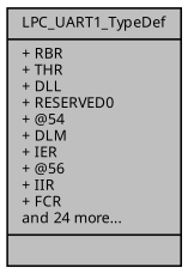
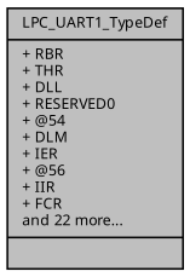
  digraph {
-   n1 [color=black fillcolor=grey75 fontcolor=black fontname=Sans fontsize=8 height=0.2 label="{LPC_UART1_TypeDef\n|+ RBR\l+ THR\l+ DLL\l+ RESERVED0\l+ @54\l+ DLM\l+ IER\l+ @56\l+ IIR\l+ FCR\land 24 more...\l|}" shape=record style=filled width=0.4]
+   n1 [color=black fillcolor=grey75 fontcolor=black fontname=Sans fontsize=8 height=0.2 label="{LPC_UART1_TypeDef\n|+ RBR\l+ THR\l+ DLL\l+ RESERVED0\l+ @54\l+ DLM\l+ IER\l+ @56\l+ IIR\l+ FCR\land 22 more...\l|}" shape=record style=filled width=0.4]
  }
